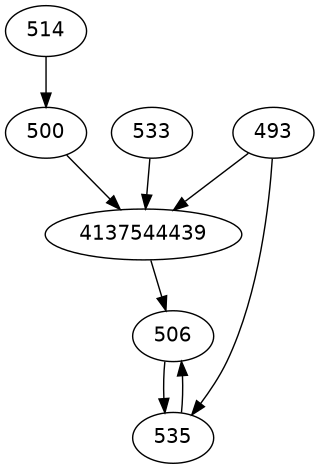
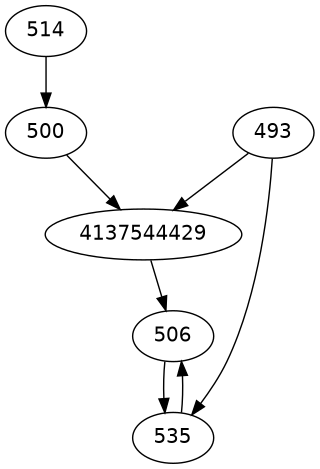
  strict digraph {
    fontname="DejaVu Sans"
    node [fontname="DejaVu Sans"]
    edge [fontname="DejaVu Sans"]
    514
    500
    n3 [label=506]
-   4137544439
+   4137544439 [label=4137544429]
    535
    493
-   533
    514 -> 500
    500 -> 4137544439
    n3 -> 535
    4137544439 -> n3
    535 -> n3
    493 -> 4137544439
    493 -> 535
-   533 -> 4137544439
  }
